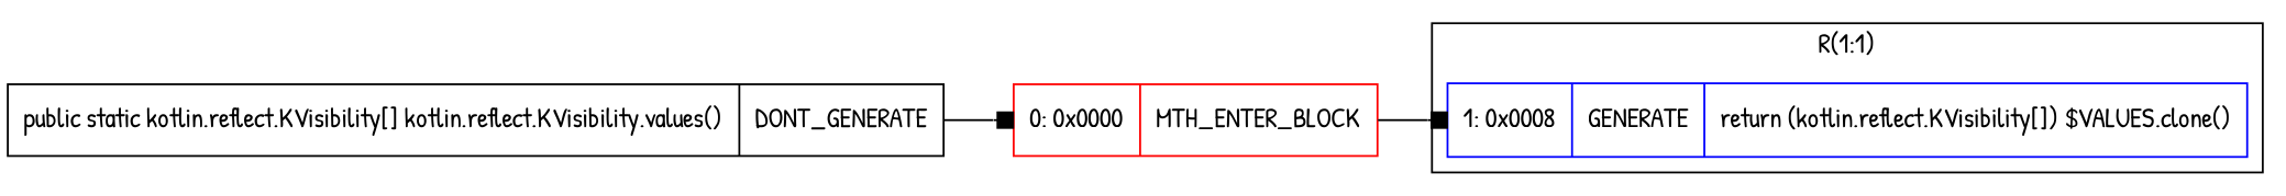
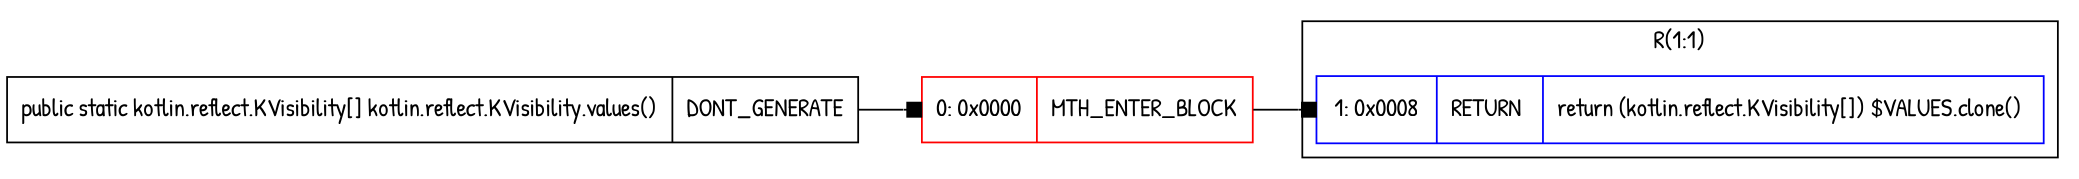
  digraph {
    rankdir=LR
    fontname="Patrick Hand"
    node [shape=record fontname="Patrick Hand"]
    edge [arrowhead=box fontname="Patrick Hand"]
-   n1 [color=blue label="{1\:\ 0x0008|GENERATE\l|return (kotlin.reflect.KVisibility[]) $VALUES.clone()\l}"]
+   n1 [color=blue label="{1\:\ 0x0008|RETURN\l|return (kotlin.reflect.KVisibility[]) $VALUES.clone()\l}"]
    n2 [color=red label="{0\:\ 0x0000|MTH_ENTER_BLOCK\l}"]
    n3 [label="{public static kotlin.reflect.KVisibility[] kotlin.reflect.KVisibility.values()  | DONT_GENERATE\l}"]
    subgraph cluster_1 {
      label="R(1:1)"
      n1
    }
    n2 -> n1
    n3 -> n2
  }
